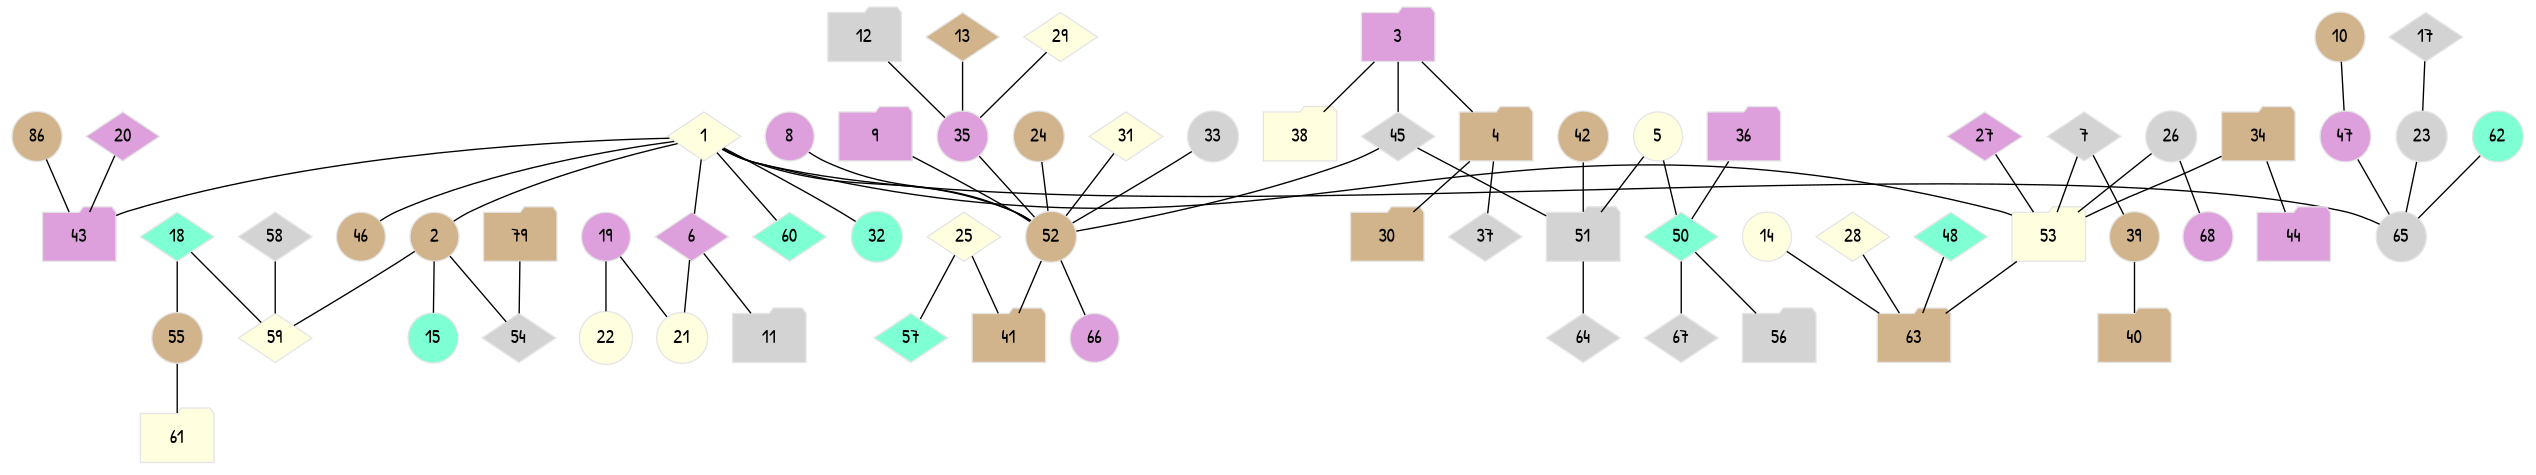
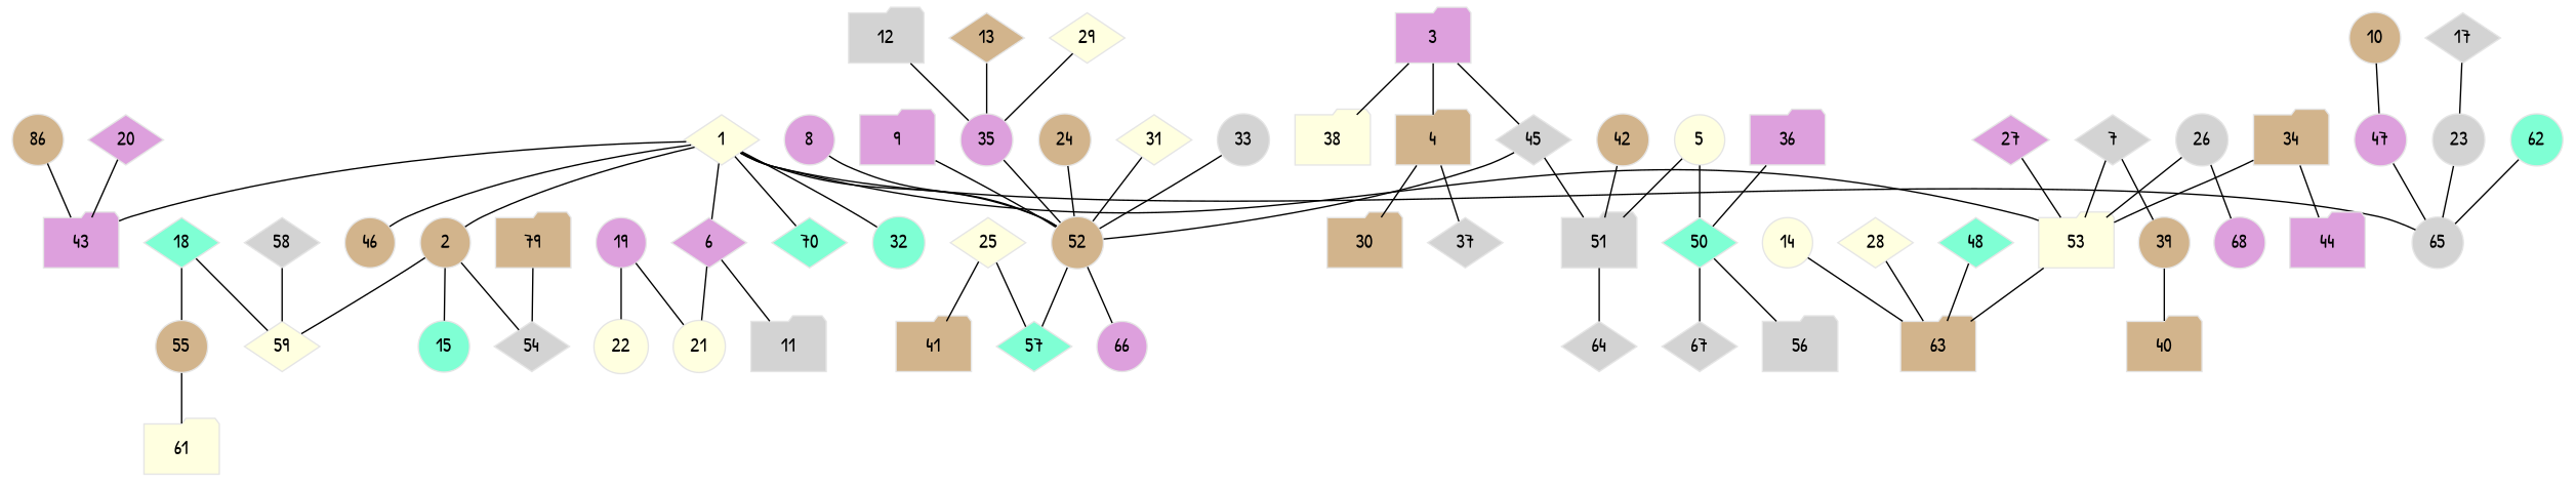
  graph {
    fontname="Patrick Hand"
    node [color=gray90 fillcolor=tan fontname="Patrick Hand" shape=circle style=filled]
    edge [fontname="Patrick Hand" weight=1.0]
    1 [fillcolor=lightyellow shape=diamond]
    2
    6 [fillcolor=plum shape=diamond]
    32 [fillcolor=aquamarine]
    43 [fillcolor=plum shape=folder]
    46
    52
    53 [fillcolor=lightyellow shape=folder]
-   60 [fillcolor=aquamarine shape=diamond]
+   60 [fillcolor=aquamarine shape=diamond label=70]
    65 [fillcolor=lightgrey]
    15 [fillcolor=aquamarine]
    54 [fillcolor=lightgrey shape=diamond]
    59 [fillcolor=lightyellow shape=diamond]
    11 [fillcolor=lightgrey shape=folder]
    21 [fillcolor=lightyellow]
    57 [fillcolor=aquamarine shape=diamond]
    66 [fillcolor=plum]
    63 [shape=folder]
    3 [fillcolor=plum shape=folder]
    4 [shape=folder]
    38 [fillcolor=lightyellow shape=folder]
    45 [fillcolor=lightgrey shape=diamond]
    30 [shape=folder]
    37 [fillcolor=lightgrey shape=diamond]
    51 [fillcolor=lightgrey shape=folder]
    5 [fillcolor=lightyellow]
    50 [fillcolor=aquamarine shape=diamond]
    56 [fillcolor=lightgrey shape=folder]
    67 [fillcolor=lightgrey shape=diamond]
    64 [fillcolor=lightgrey shape=diamond]
    7 [fillcolor=lightgrey shape=diamond]
    39
    40 [shape=folder]
    8 [fillcolor=plum]
    9 [fillcolor=plum shape=folder]
    47 [fillcolor=plum]
    10
    12 [fillcolor=lightgrey shape=folder]
    35 [fillcolor=plum]
    13 [shape=diamond]
    14 [fillcolor=lightyellow]
    n42 [label=86]
    17 [fillcolor=lightgrey shape=diamond]
    23 [fillcolor=lightgrey]
    18 [fillcolor=aquamarine shape=diamond]
    55
    61 [fillcolor=lightyellow shape=folder]
    19 [fillcolor=plum]
    22 [fillcolor=lightyellow]
    20 [fillcolor=plum shape=diamond]
    24
    25 [fillcolor=lightyellow shape=diamond]
    41 [shape=folder]
    26 [fillcolor=lightgrey]
    68 [fillcolor=plum]
    27 [fillcolor=plum shape=diamond]
    28 [fillcolor=lightyellow shape=diamond]
    29 [fillcolor=lightyellow shape=diamond]
    31 [fillcolor=lightyellow shape=diamond]
    33 [fillcolor=lightgrey]
    34 [shape=folder]
    44 [fillcolor=plum shape=folder]
    36 [fillcolor=plum shape=folder]
    42
    48 [fillcolor=aquamarine shape=diamond]
    n66 [label=79 shape=folder]
    58 [fillcolor=lightgrey shape=diamond]
    62 [fillcolor=aquamarine]
    1 -- 2
    1 -- 6
    1 -- 32
    1 -- 43
    1 -- 46
    1 -- 52
    1 -- 53
    1 -- 60
    1 -- 65
    2 -- 15
    2 -- 54
    2 -- 59
    6 -- 11
    6 -- 21
-   52 -- 41
+   52 -- 57
    52 -- 66
    53 -- 63
    3 -- 4
    3 -- 38
    3 -- 45
    4 -- 30
    4 -- 37
    45 -- 52
    45 -- 51
    51 -- 64
    5 -- 51
    5 -- 50
    50 -- 56
    50 -- 67
    7 -- 53
    7 -- 39
    39 -- 40
    8 -- 52
    9 -- 52
    47 -- 65
    10 -- 47
    12 -- 35
    35 -- 52
    13 -- 35
    14 -- 63
    n42 -- 43
    17 -- 23
    23 -- 65
    18 -- 59
    18 -- 55
    55 -- 61
    19 -- 21
    19 -- 22
    20 -- 43
    24 -- 52
    25 -- 57
    25 -- 41
    26 -- 53
    26 -- 68
    27 -- 53
    28 -- 63
    29 -- 35
    31 -- 52
    33 -- 52
    34 -- 53
    34 -- 44
    36 -- 50
    42 -- 51
    48 -- 63
    n66 -- 54
    58 -- 59
    62 -- 65
  }
